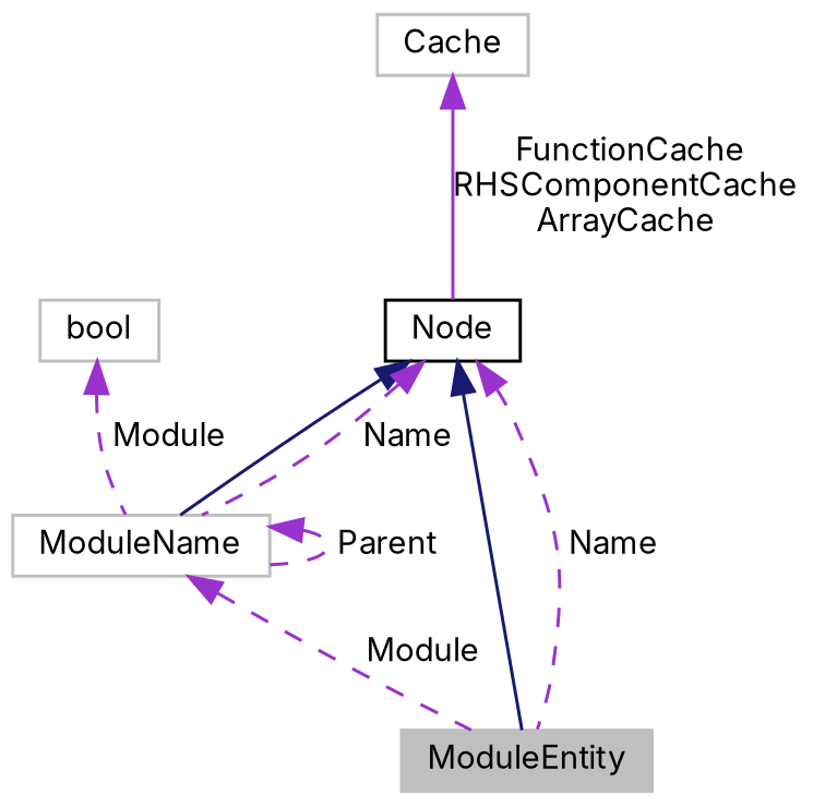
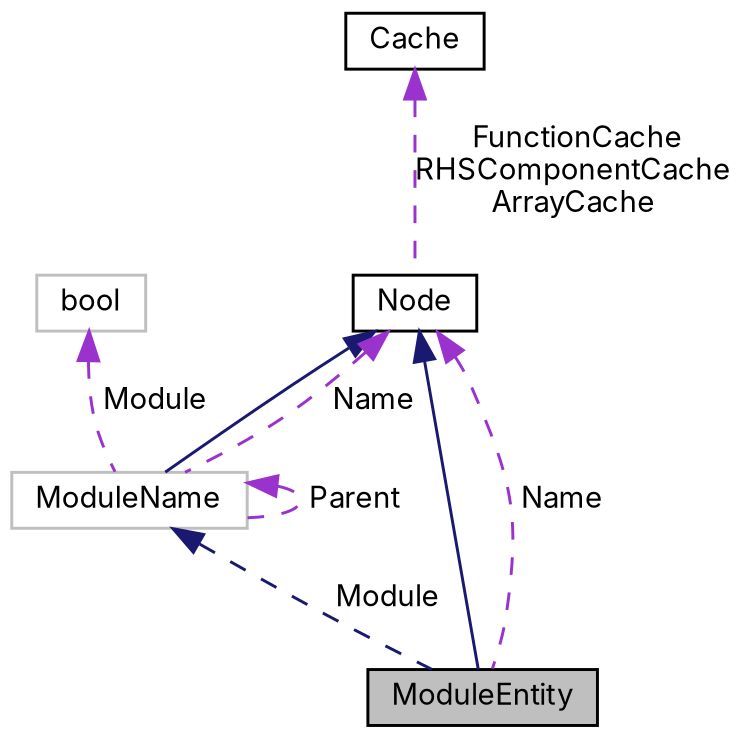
  digraph {
    fontname=Inter
    node [color=grey75 fontname=Inter fontsize=10 shape=record]
    edge [color=darkorchid3 dir=back fontname=Inter fontsize=10 labelfontname=Helvetica labelfontsize=10 style=dashed]
-   n1 [fillcolor=grey75 fontcolor=black height=0.2 label=ModuleEntity style=filled width=0.4]
+   n1 [color=black fillcolor=grey75 fontcolor=black height=0.2 label=ModuleEntity style=filled width=0.4]
    n2 [color=black height=0.2 label="Node" width=0.4]
    n3 [height=0.2 label=ModuleName width=0.4]
-   n4 [height=0.2 label=Cache width=0.4]
+   n4 [color=black height=0.2 label=Cache width=0.4]
    n5 [height=0.2 label=bool width=0.4]
    n2 -> n1 [color=midnightblue style=solid]
    n2 -> n1 [label=" Name"]
    n2 -> n3 [color=midnightblue style=solid]
    n2 -> n3 [label=" Name"]
-   n3 -> n1 [label=" Module"]
+   n3 -> n1 [color=midnightblue label=" Module"]
    n3 -> n3 [label=" Parent"]
-   n4 -> n2 [label=" FunctionCache\nRHSComponentCache\nArrayCache" style=solid]
+   n4 -> n2 [label=" FunctionCache\nRHSComponentCache\nArrayCache"]
    n5 -> n3 [label=" Module"]
  }
